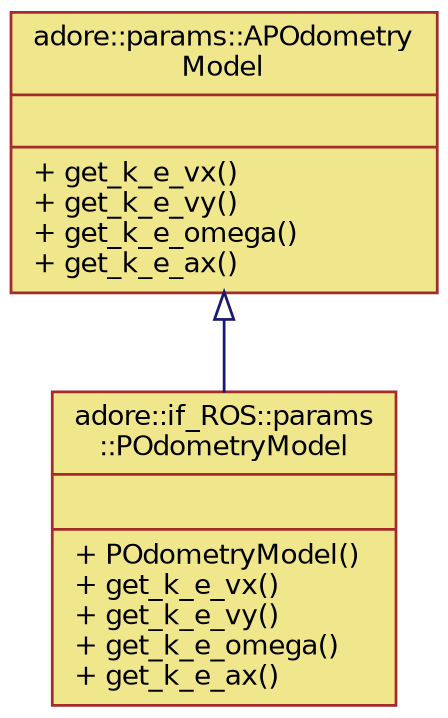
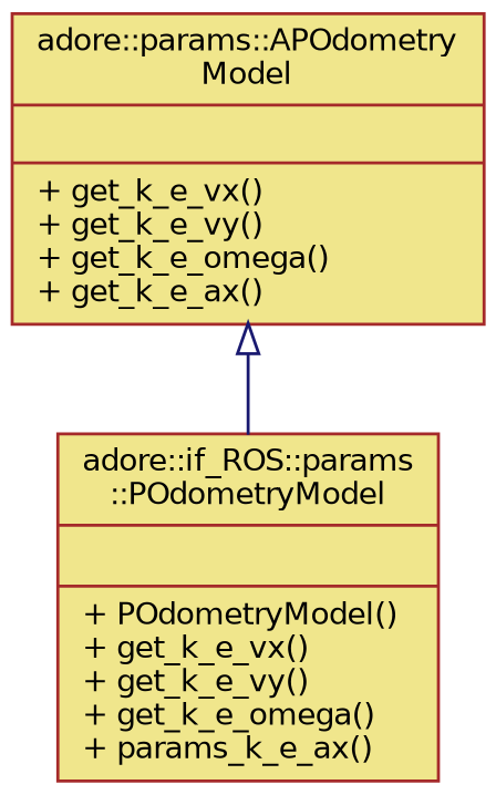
  digraph {
    node [color=brown fillcolor=khaki fontname=Helvetica fontsize=10 shape=record style=filled]
    n1 [fontcolor=black height=0.2 label="{adore::params::APOdometry\lModel\n||+ get_k_e_vx()\l+ get_k_e_vy()\l+ get_k_e_omega()\l+ get_k_e_ax()\l}" width=0.4]
-   n2 [height=0.2 label="{adore::if_ROS::params\l::POdometryModel\n||+ POdometryModel()\l+ get_k_e_vx()\l+ get_k_e_vy()\l+ get_k_e_omega()\l+ get_k_e_ax()\l}" width=0.4]
+   n2 [height=0.2 label="{adore::if_ROS::params\l::POdometryModel\n||+ POdometryModel()\l+ get_k_e_vx()\l+ get_k_e_vy()\l+ get_k_e_omega()\l+ params_k_e_ax()\l}" width=0.4]
    n1 -> n2 [arrowtail=onormal color=midnightblue dir=back fontname=Helvetica fontsize=10 labelfontname=Helvetica labelfontsize=10 style=solid]
  }
